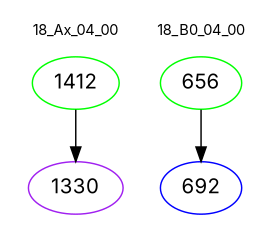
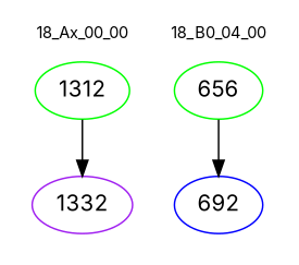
  digraph {
    fontname=Inter
    node [color=green fontname=Inter]
    edge [color=black fontname=Inter]
-   n1 [label=1412]
-   n2 [color=purple label=1330]
+   n1 [label=1312]
+   n2 [color=purple label=1332]
    n3 [label=656]
    n4 [color=blue label=692]
    subgraph cluster_1 {
      color=white
      fontsize=10
-     label="18_Ax_04_00"
+     label="18_Ax_00_00"
      n1
      n2
    }
    subgraph cluster_2 {
      color=white
      fontsize=10
      label="18_B0_04_00"
      n3
      n4
    }
    n1 -> n2
    n3 -> n4
  }
